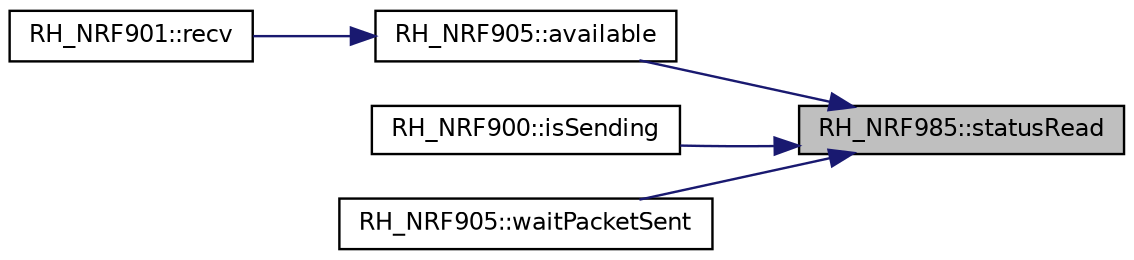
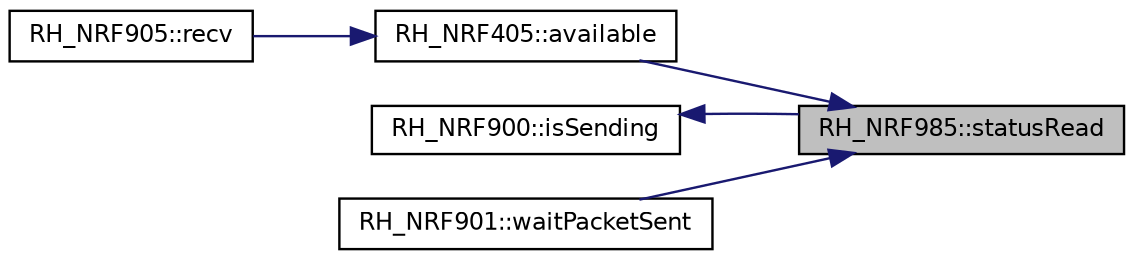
  digraph {
    rankdir=RL
    node [color=black fillcolor=white fontname=Helvetica fontsize=10 shape=record style=filled]
    edge [color=midnightblue dir=back fontname=Helvetica fontsize=10 labelfontname=Helvetica labelfontsize=10 style=solid]
    n1 [fillcolor=grey75 fontcolor=black height=0.2 label="RH_NRF985::statusRead" width=0.4]
-   n2 [height=0.2 label="RH_NRF905::available" width=0.4]
+   n2 [height=0.2 label="RH_NRF405::available" width=0.4]
    n3 [height=0.2 label="RH_NRF900::isSending" width=0.4]
-   n4 [height=0.2 label="RH_NRF905::waitPacketSent" width=0.4]
-   n5 [height=0.2 label="RH_NRF901::recv" width=0.4]
+   n4 [height=0.2 label="RH_NRF901::waitPacketSent" width=0.4]
+   n5 [height=0.2 label="RH_NRF905::recv" width=0.4]
    n1 -> n2
-   n1 -> n3
+   n3 -> n1
    n1 -> n4
    n2 -> n5
  }
